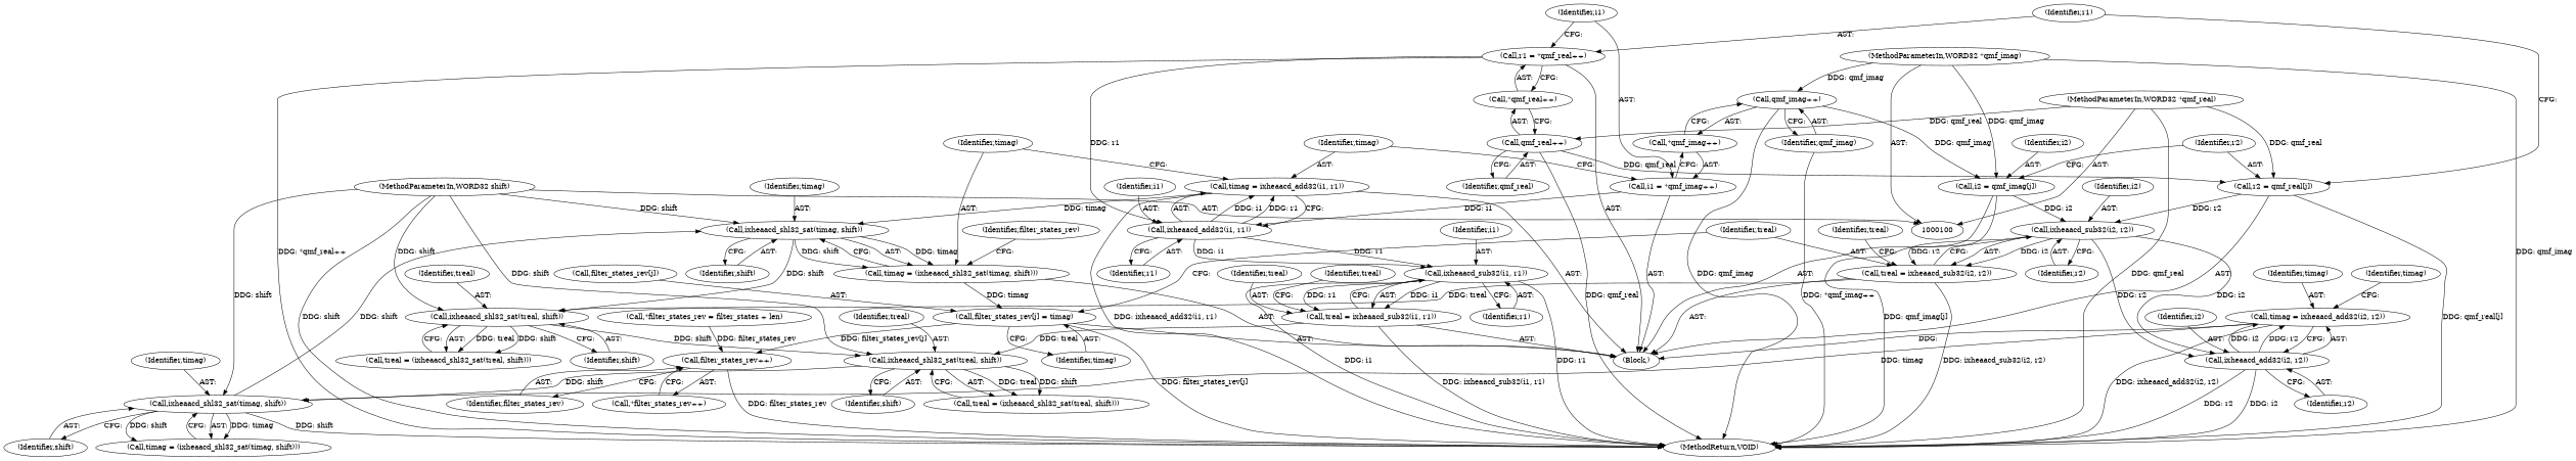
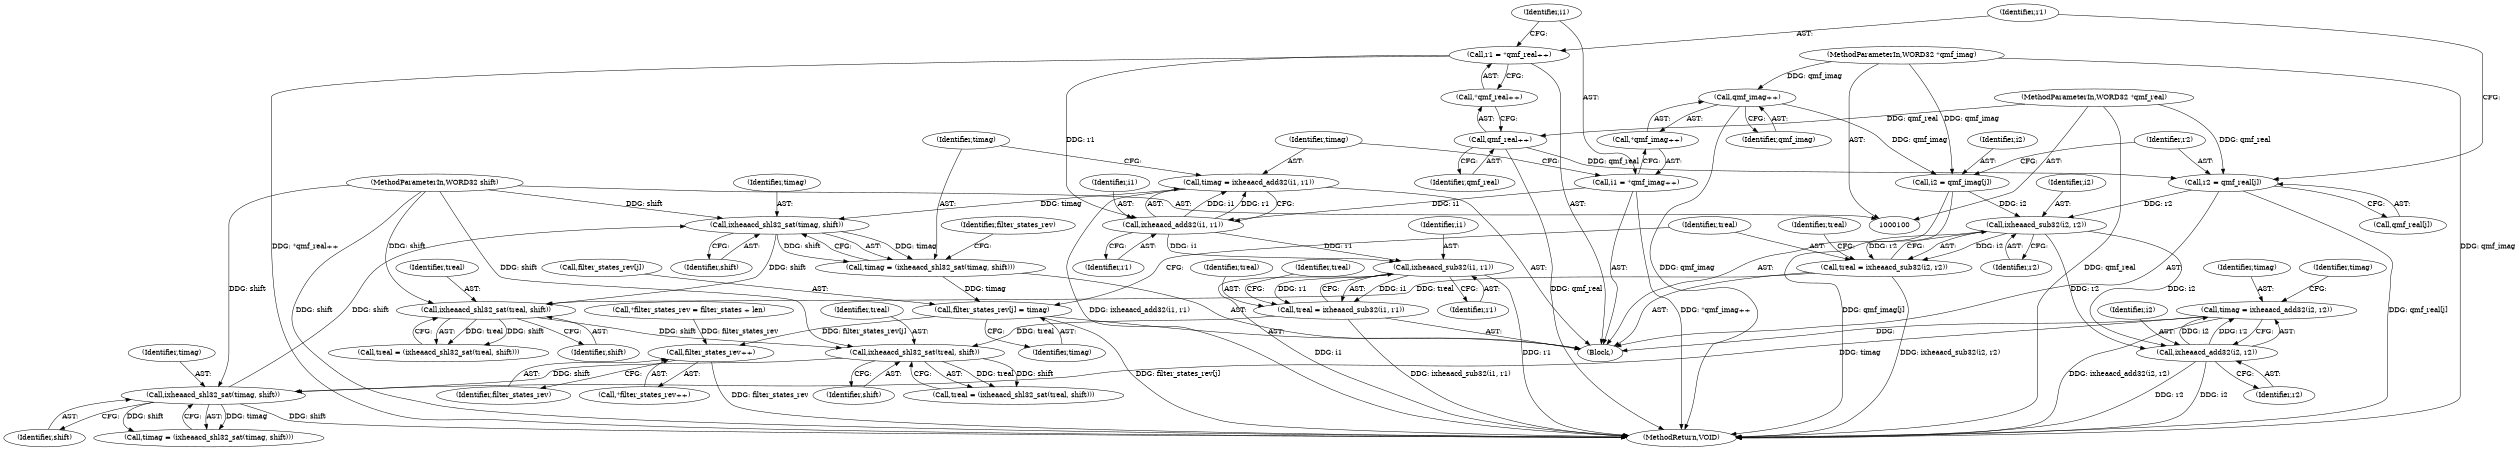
  digraph {
    n1 [label="(Call,filter_states_rev[j] = timag)"]
    n2 [label="(Call,filter_states_rev++)"]
    n3 [label="(MethodReturn,VOID)"]
    n4 [label="(Block,)"]
    n5 [label="(Identifier,timag)"]
    n6 [label="(Call,*filter_states_rev++)"]
    n7 [label="(Identifier,filter_states_rev)"]
    n8 [label="(Call,timag = (ixheaacd_shl32_sat(timag, shift)))"]
    n9 [label="(Call,ixheaacd_shl32_sat(timag, shift))"]
    n10 [label="(Call,ixheaacd_shl32_sat(treal, shift))"]
    n11 [label="(Identifier,shift)"]
    n12 [label="(Call,ixheaacd_shl32_sat(treal, shift))"]
    n13 [label="(Identifier,shift)"]
    n14 [label="(Call,treal = (ixheaacd_shl32_sat(treal, shift)))"]
    n15 [label="(Call,timag = ixheaacd_add32(i1, r1))"]
    n16 [label="(Call,ixheaacd_add32(i1, r1))"]
    n17 [label="(Call,ixheaacd_sub32(i1, r1))"]
    n18 [label="(Identifier,r1)"]
    n19 [label="(Call,treal = ixheaacd_sub32(i1, r1))"]
    n20 [label="(Identifier,r1)"]
    n21 [label="(Call,i1 = *qmf_imag++)"]
    n22 [label="(Call,*qmf_imag++)"]
    n23 [label="(Call,qmf_imag++)"]
    n24 [label="(Call,r1 = *qmf_real++)"]
    n25 [label="(Call,*qmf_real++)"]
    n26 [label="(Call,qmf_real++)"]
    n27 [label="(Call,ixheaacd_shl32_sat(timag, shift))"]
    n28 [label="(Identifier,shift)"]
    n29 [label="(Call,timag = (ixheaacd_shl32_sat(timag, shift)))"]
    n30 [label="(Call,timag = ixheaacd_add32(i2, r2))"]
    n31 [label="(Call,ixheaacd_add32(i2, r2))"]
    n32 [label="(Identifier,r2)"]
    n33 [label="(Call,ixheaacd_sub32(i2, r2))"]
    n34 [label="(Call,treal = ixheaacd_sub32(i2, r2))"]
    n35 [label="(Identifier,r2)"]
    n36 [label="(Call,i2 = qmf_imag[j])"]
    n37 [label="(Identifier,qmf_imag)"]
    n38 [label="(MethodParameterIn,WORD32 *qmf_imag)"]
    1000100
    n40 [label="(Call,r2 = qmf_real[j])"]
+   n41 [label="(Call,qmf_real[j])"]
    n42 [label="(Identifier,qmf_real)"]
    n43 [label="(MethodParameterIn,WORD32 *qmf_real)"]
    n44 [label="(Identifier,shift)"]
    n45 [label="(Call,treal = (ixheaacd_shl32_sat(treal, shift)))"]
    n46 [label="(MethodParameterIn,WORD32 shift)"]
    n47 [label="(Identifier,treal)"]
    n48 [label="(Identifier,timag)"]
    n49 [label="(Identifier,treal)"]
    n50 [label="(Call,*filter_states_rev = filter_states + len)"]
    n51 [label="(Identifier,treal)"]
    n52 [label="(Identifier,r1)"]
    n53 [label="(Identifier,i1)"]
    n54 [label="(Identifier,i1)"]
    n55 [label="(Identifier,i2)"]
    n56 [label="(Identifier,treal)"]
    n57 [label="(Identifier,filter_states_rev)"]
    n58 [label="(Identifier,i2)"]
    n59 [label="(Identifier,i2)"]
    n60 [label="(Identifier,treal)"]
    n61 [label="(Identifier,timag)"]
    n62 [label="(Identifier,timag)"]
    n63 [label="(Identifier,timag)"]
    n64 [label="(Identifier,i1)"]
    n65 [label="(Call,filter_states_rev[j])"]
    n66 [label="(Identifier,r2)"]
    n67 [label="(Identifier,treal)"]
    n68 [label="(Identifier,timag)"]
    n69 [label="(Identifier,timag)"]
    n1 -> n2 [label="DDG: filter_states_rev[j]"]
    n1 -> n3 [label="DDG: filter_states_rev[j]"]
    n1 -> n4 [label="AST: "]
    n1 -> n5 [label="CFG: "]
    n2 -> n3 [label="DDG: filter_states_rev"]
    n2 -> n6 [label="AST: "]
    n2 -> n7 [label="CFG: "]
    n5 -> n1 [label="AST: "]
-   n6 -> n2 [label="CFG: "]
+   n6 -> n2 [label="AST: "]
    n7 -> n2 [label="AST: "]
    n8 -> n1 [label="DDG: timag"]
    n8 -> n4 [label="AST: "]
    n8 -> n9 [label="CFG: "]
    n9 -> n8 [label="AST: "]
    n9 -> n8 [label="DDG: timag"]
    n9 -> n8 [label="DDG: shift"]
    n9 -> n10 [label="DDG: shift"]
    n9 -> n11 [label="CFG: "]
    n10 -> n12 [label="DDG: shift"]
    n10 -> n13 [label="CFG: "]
    n10 -> n14 [label="AST: "]
    n10 -> n14 [label="DDG: treal"]
    n10 -> n14 [label="DDG: shift"]
    n11 -> n9 [label="AST: "]
    n12 -> n27 [label="DDG: shift"]
    n12 -> n44 [label="CFG: "]
    n12 -> n45 [label="AST: "]
    n12 -> n45 [label="DDG: treal"]
    n12 -> n45 [label="DDG: shift"]
    n13 -> n10 [label="AST: "]
    n14 -> n10 [label="CFG: "]
    n15 -> n3 [label="DDG: ixheaacd_add32(i1, r1)"]
    n15 -> n4 [label="AST: "]
    n15 -> n9 [label="DDG: timag"]
    n15 -> n16 [label="CFG: "]
    n16 -> n15 [label="AST: "]
    n16 -> n15 [label="DDG: i1"]
    n16 -> n15 [label="DDG: r1"]
    n16 -> n17 [label="DDG: i1"]
    n16 -> n17 [label="DDG: r1"]
    n16 -> n18 [label="CFG: "]
    n17 -> n3 [label="DDG: r1"]
    n17 -> n3 [label="DDG: i1"]
    n17 -> n19 [label="AST: "]
    n17 -> n19 [label="DDG: i1"]
    n17 -> n19 [label="DDG: r1"]
    n17 -> n20 [label="CFG: "]
    n18 -> n16 [label="AST: "]
    n19 -> n3 [label="DDG: ixheaacd_sub32(i1, r1)"]
    n19 -> n4 [label="AST: "]
    n19 -> n12 [label="DDG: treal"]
    n19 -> n17 [label="CFG: "]
    n20 -> n17 [label="AST: "]
-   n37 -> n3 [label="DDG: *qmf_imag++"]
+   n21 -> n3 [label="DDG: *qmf_imag++"]
    n21 -> n4 [label="AST: "]
    n21 -> n16 [label="DDG: i1"]
    n21 -> n22 [label="CFG: "]
    n22 -> n21 [label="AST: "]
-   n22 -> n23 [label="CFG: "]
+   n22 -> n23 [label="AST: "]
    n23 -> n3 [label="DDG: qmf_imag"]
    n23 -> n22 [label="AST: "]
    n23 -> n36 [label="DDG: qmf_imag"]
    n23 -> n37 [label="CFG: "]
    n24 -> n3 [label="DDG: *qmf_real++"]
    n24 -> n4 [label="AST: "]
    n24 -> n16 [label="DDG: r1"]
    n24 -> n25 [label="CFG: "]
    n25 -> n24 [label="AST: "]
    n25 -> n26 [label="CFG: "]
    n26 -> n3 [label="DDG: qmf_real"]
    n26 -> n25 [label="AST: "]
    n26 -> n40 [label="DDG: qmf_real"]
    n26 -> n42 [label="CFG: "]
    n27 -> n3 [label="DDG: shift"]
    n27 -> n9 [label="DDG: shift"]
    n27 -> n28 [label="CFG: "]
    n27 -> n29 [label="AST: "]
    n27 -> n29 [label="DDG: timag"]
    n27 -> n29 [label="DDG: shift"]
    n28 -> n27 [label="AST: "]
    n29 -> n27 [label="CFG: "]
    n30 -> n3 [label="DDG: ixheaacd_add32(i2, r2)"]
    n30 -> n4 [label="DDG: "]
    n30 -> n27 [label="DDG: timag"]
    n30 -> n31 [label="CFG: "]
    n31 -> n3 [label="DDG: i2"]
    n31 -> n3 [label="DDG: r2"]
    n31 -> n30 [label="AST: "]
    n31 -> n30 [label="DDG: i2"]
    n31 -> n30 [label="DDG: r2"]
    n31 -> n32 [label="CFG: "]
    n32 -> n31 [label="AST: "]
    n33 -> n31 [label="DDG: i2"]
    n33 -> n31 [label="DDG: r2"]
    n33 -> n34 [label="AST: "]
    n33 -> n34 [label="DDG: i2"]
    n33 -> n34 [label="DDG: r2"]
    n33 -> n35 [label="CFG: "]
    n34 -> n3 [label="DDG: ixheaacd_sub32(i2, r2)"]
    n34 -> n4 [label="AST: "]
    n34 -> n10 [label="DDG: treal"]
    n34 -> n33 [label="CFG: "]
    n35 -> n33 [label="AST: "]
    n36 -> n3 [label="DDG: qmf_imag[j]"]
    n36 -> n4 [label="AST: "]
    n36 -> n33 [label="DDG: i2"]
    n37 -> n23 [label="AST: "]
    n38 -> n3 [label="DDG: qmf_imag"]
    n38 -> n23 [label="DDG: qmf_imag"]
    n38 -> n36 [label="DDG: qmf_imag"]
    n38 -> 1000100 [label="AST: "]
    n40 -> n3 [label="DDG: qmf_real[j]"]
    n40 -> n4 [label="AST: "]
    n40 -> n33 [label="DDG: r2"]
+   n40 -> n41 [label="CFG: "]
+   n41 -> n40 [label="AST: "]
    n42 -> n26 [label="AST: "]
    n43 -> n3 [label="DDG: qmf_real"]
    n43 -> n26 [label="DDG: qmf_real"]
    n43 -> 1000100 [label="AST: "]
    n43 -> n40 [label="DDG: qmf_real"]
    n44 -> n12 [label="AST: "]
    n45 -> n12 [label="CFG: "]
    n46 -> n3 [label="DDG: shift"]
    n46 -> n9 [label="DDG: shift"]
    n46 -> n10 [label="DDG: shift"]
    n46 -> n12 [label="DDG: shift"]
    n46 -> n27 [label="DDG: shift"]
    n46 -> 1000100 [label="AST: "]
    n47 -> n1 [label="CFG: "]
    n47 -> n34 [label="AST: "]
    n48 -> n30 [label="AST: "]
    n49 -> n34 [label="CFG: "]
    n50 -> n2 [label="DDG: filter_states_rev"]
    n51 -> n19 [label="AST: "]
    n52 -> n24 [label="AST: "]
    n52 -> n40 [label="CFG: "]
    n53 -> n16 [label="AST: "]
    n54 -> n21 [label="AST: "]
    n54 -> n24 [label="CFG: "]
    n55 -> n33 [label="AST: "]
    n56 -> n12 [label="AST: "]
    n57 -> n8 [label="CFG: "]
    n58 -> n36 [label="AST: "]
    n59 -> n31 [label="AST: "]
    n60 -> n19 [label="CFG: "]
    n61 -> n27 [label="AST: "]
    n62 -> n8 [label="AST: "]
    n62 -> n15 [label="CFG: "]
    n63 -> n9 [label="AST: "]
    n64 -> n17 [label="AST: "]
    n65 -> n1 [label="AST: "]
    n66 -> n36 [label="CFG: "]
    n66 -> n40 [label="AST: "]
    n67 -> n10 [label="AST: "]
    n68 -> n30 [label="CFG: "]
    n69 -> n15 [label="AST: "]
    n69 -> n21 [label="CFG: "]
  }
